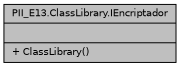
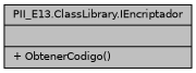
  digraph {
-   n1 [color=black fillcolor=grey75 fontcolor=black fontname=Helvetica fontsize=10 height=0.2 label="{PII_E13.ClassLibrary.IEncriptador\n||+ ClassLibrary()\l}" shape=record style=filled width=0.4]
+   n1 [color=black fillcolor=grey75 fontcolor=black fontname=Helvetica fontsize=10 height=0.2 label="{PII_E13.ClassLibrary.IEncriptador\n||+ ObtenerCodigo()\l}" shape=record style=filled width=0.4]
  }
